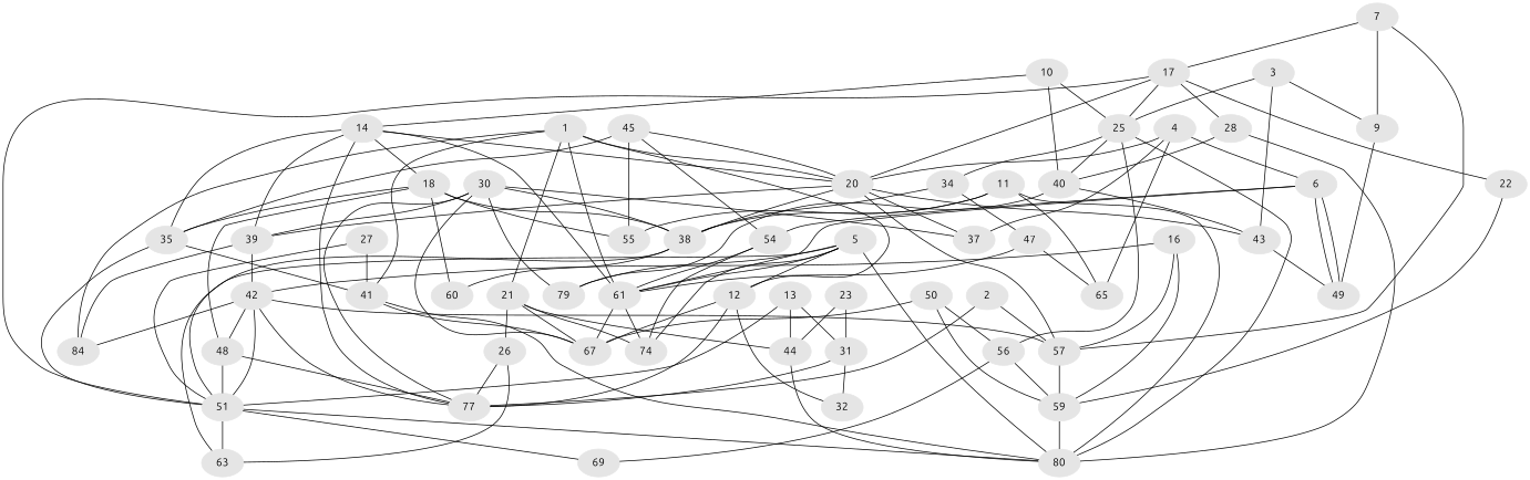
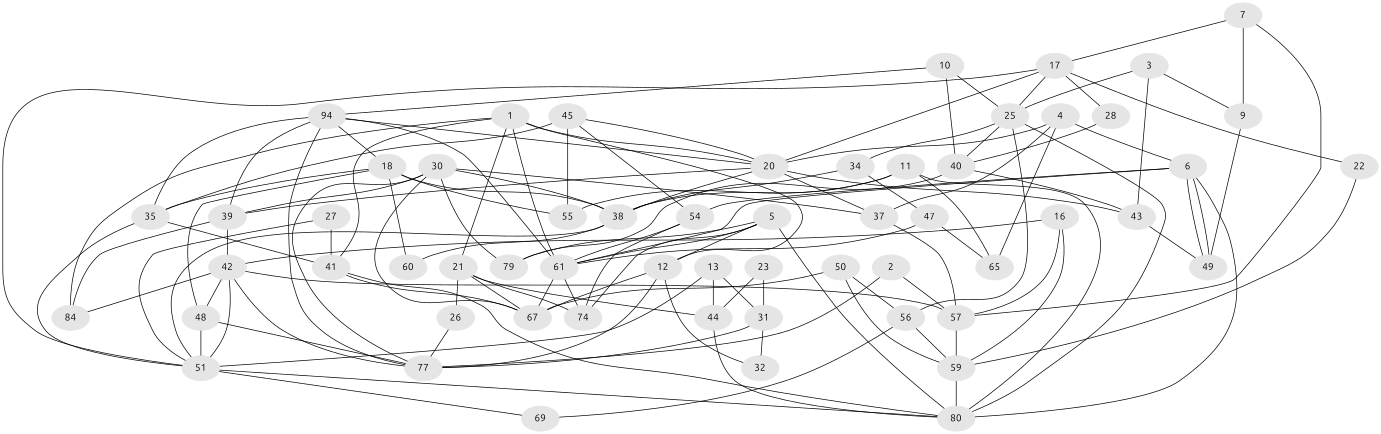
  graph {
    fontname=Ubuntu
    node [color=gray90 fontname=Ubuntu style=filled]
    edge [fontname=Ubuntu]
    1 [super="+72"]
    12
    20 [super="+24"]
    21 [super="+46"]
    41 [super="+75"]
    61 [super="+62"]
    84
    77 [super="+83"]
    32
    67
    43
    37
    38 [super="+70"]
    39 [super="+78"]
    74
    44
    26
    80 [super="+82"]
    57 [super="+76"]
    59
    2
    3
    9
    25 [super="+53"]
    49 [super="+73"]
    40 [super="+68"]
    34
    56
    6 [super="+8"]
    54
    4
    65
    5 [super="+29"]
-   63
    79
    7
    17
    51 [super="+52"]
    22
    28
-   14 [super="+19"]
+   14 [super="+19" label=94]
    18 [super="+45"]
    35 [super="+36"]
    10
    60
    11
    55
    13 [super="+86"]
    31 [super="+33"]
    69
    48 [super="+71"]
    42 [super="+58"]
    n53 [label=45 super="+81"]
    16 [super="+85"]
    23
    47
    27
    30 [super="+64"]
    50
    1 -- 12
    1 -- 20
    1 -- 21
    1 -- 41
    1 -- 61
    1 -- 84
    12 -- 77
    12 -- 32
    12 -- 67
    20 -- 43
    20 -- 37
    20 -- 38 [weight=2]
    20 -- 39
    21 -- 67
    21 -- 74
    21 -- 44
    21 -- 26
    41 -- 67
    41 -- 80
    61 -- 67
    61 -- 74
    43 -- 49
-   20 -- 57
+   37 -- 57
    38 -- 51
    38 -- 60
    39 -- 84
    39 -- 42 [weight=2]
    44 -- 80
    26 -- 77
-   26 -- 63
    57 -- 59
    59 -- 80
    2 -- 77
    2 -- 57
    3 -- 43
    3 -- 9
    3 -- 25
    9 -- 49
    25 -- 80
    25 -- 40
    25 -- 34
    25 -- 56 [weight=2]
    40 -- 43
    40 -- 79
    34 -- 38
    34 -- 47
    56 -- 59
    56 -- 69
    6 -- 61
-   28 -- 80
+   6 -- 80
    6 -- 49 [weight=2]
    6 -- 49
    6 -- 54
    54 -- 61
    54 -- 74
    4 -- 20
    4 -- 37
    4 -- 6
    4 -- 65
    5 -- 12
    5 -- 61
    5 -- 74
    5 -- 80
-   5 -- 63
    5 -- 79
    7 -- 57
    7 -- 9
    7 -- 17
    17 -- 20
    17 -- 25
    17 -- 51
    17 -- 22
    17 -- 28
    51 -- 80
-   51 -- 63
    51 -- 69
    22 -- 59
    28 -- 40
    14 -- 20
    14 -- 61
    14 -- 77
    14 -- 39
    14 -- 18
    14 -- 35 [weight=2]
    18 -- 38
    18 -- 35
    18 -- 60
    18 -- 55
    18 -- 48
    35 -- 41
    35 -- 51
    10 -- 25
    10 -- 40
    10 -- 14
    11 -- 38
    11 -- 80
    11 -- 65
    11 -- 55
    13 -- 44
    13 -- 51
    13 -- 31
    31 -- 77 [weight=3]
    31 -- 32
    48 -- 77
    48 -- 51
    42 -- 84
    42 -- 77
    42 -- 57 [weight=2]
    42 -- 51
    42 -- 48
    n53 -- 20
    n53 -- 54
    n53 -- 35 [weight=2]
    n53 -- 55
    16 -- 57 [weight=2]
    16 -- 59
    16 -- 42
    23 -- 44
    23 -- 31
    47 -- 61
    47 -- 65
    27 -- 41
    27 -- 51
    30 -- 77
    30 -- 67
    30 -- 37
    30 -- 38
    30 -- 39
    30 -- 79
    50 -- 67
    50 -- 59
    50 -- 56
  }
